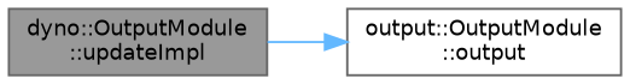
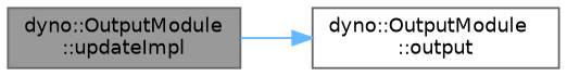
  digraph {
    rankdir=LR
    node [fontname=Helvetica fontsize=10 shape=box style=filled]
    n1 [color=gray40 fillcolor=grey60 fontcolor=black height=0.2 label="dyno::OutputModule\l::updateImpl" width=0.4]
-   n2 [color=grey40 fillcolor=white height=0.2 label="output::OutputModule\l::output" width=0.4]
+   n2 [color=grey40 fillcolor=white height=0.2 label="dyno::OutputModule\l::output" width=0.4]
    n1 -> n2 [color=steelblue1 fontname=Helvetica fontsize=10 labelfontname=Helvetica labelfontsize=10 style=solid]
  }
